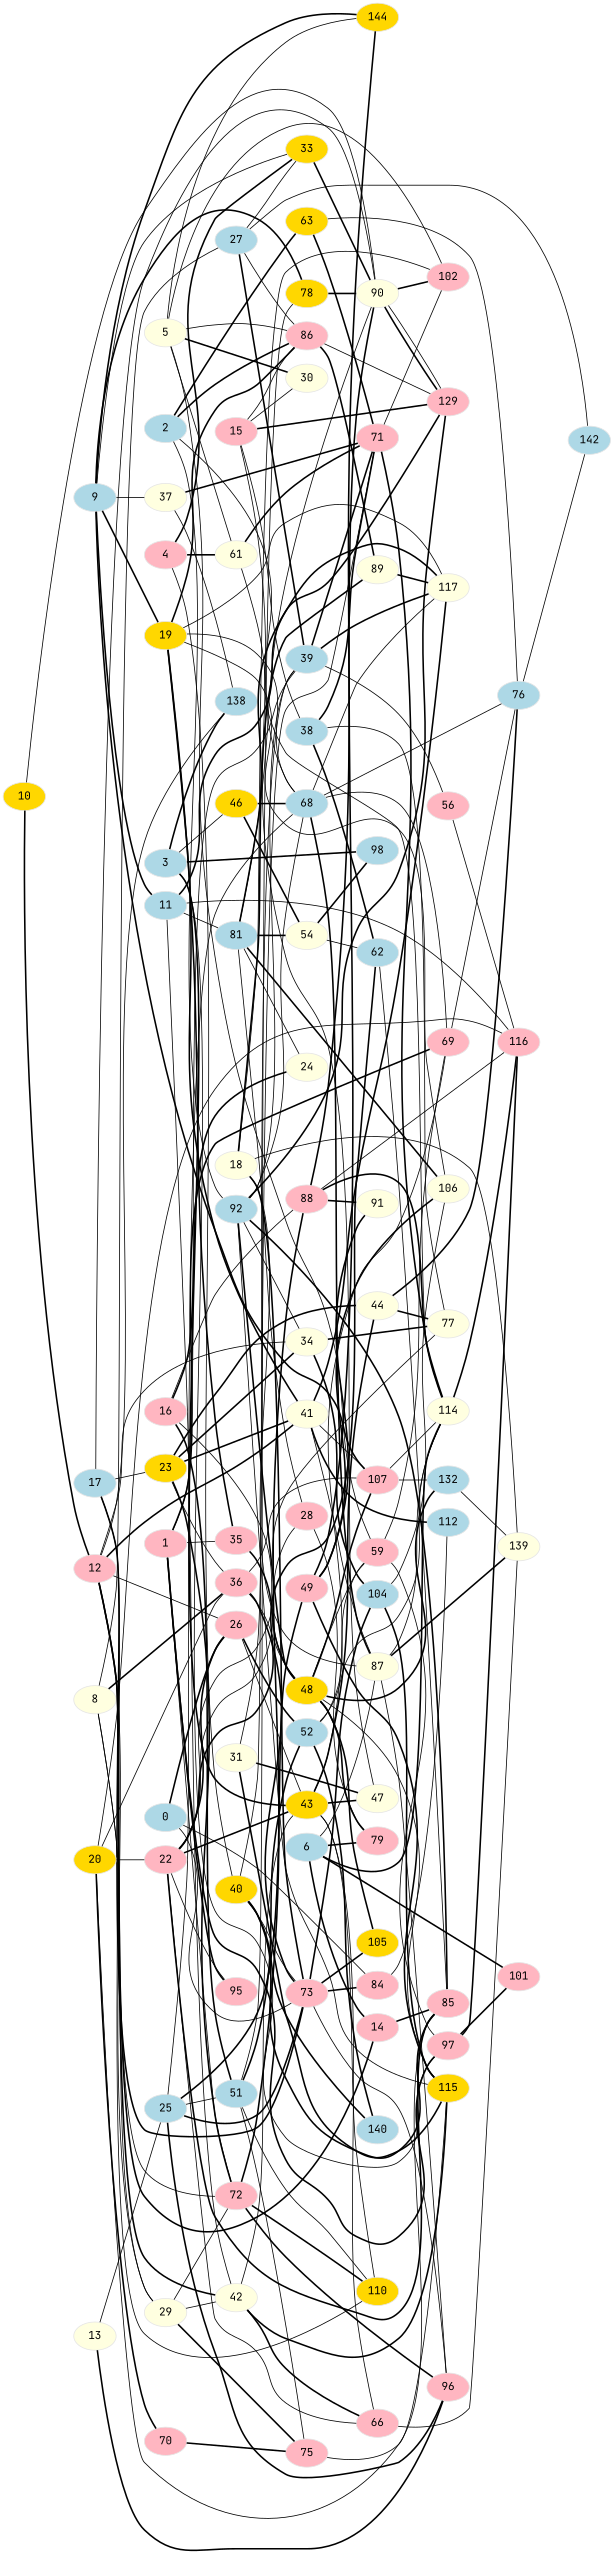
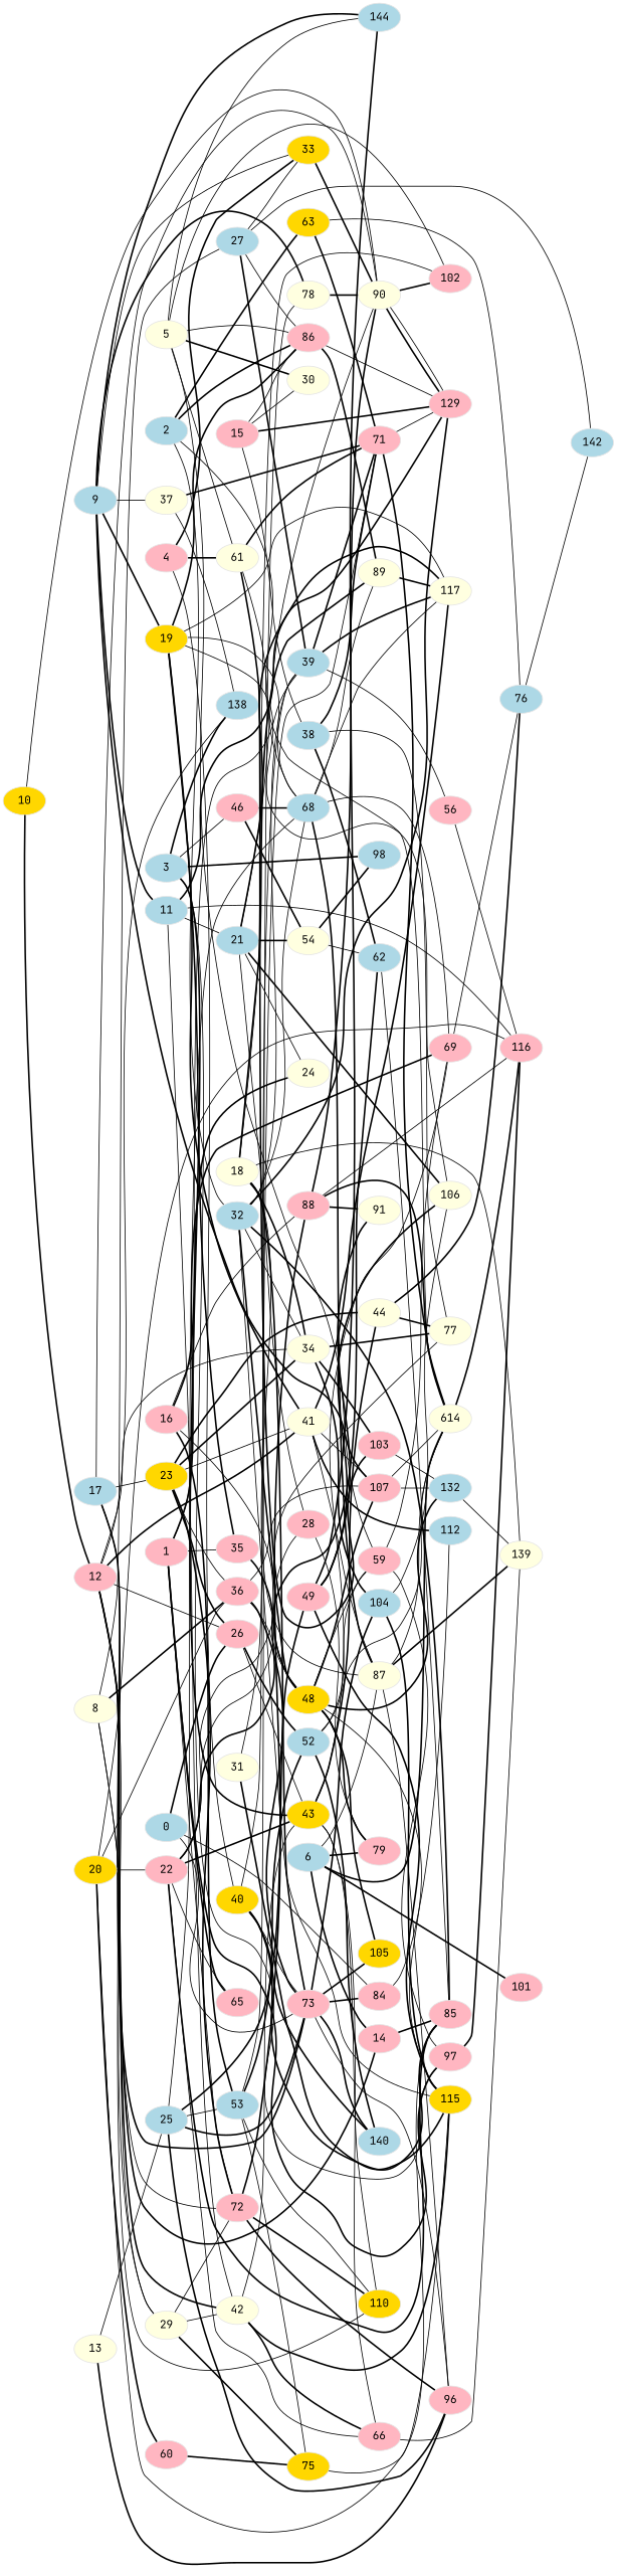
  graph {
    fontname="JetBrains Mono"
    rankdir=LR
    node [color=gray90 fillcolor=lightpink fontname="JetBrains Mono" style=filled]
    edge [fontname="JetBrains Mono" style=bold]
    1 [super="+83"]
    35
    39 [fillcolor=lightblue super="+122"]
-   65 [label=95]
+   65
    69 [super="+121"]
    72 [super="+93"]
    97
    48 [fillcolor=gold super="+70"]
    117 [fillcolor=lightyellow]
    71 [super="+135"]
    56
    76 [fillcolor=lightblue super="+108"]
    110 [fillcolor=gold]
    96
    88 [super="+111"]
    101
    116
    2 [fillcolor=lightblue super="+113"]
-   32 [fillcolor=lightblue super="+45" label=92]
+   32 [fillcolor=lightblue super="+45"]
    63 [fillcolor=gold]
    86 [super="+118"]
-   114 [fillcolor=lightyellow super="+119"]
+   114 [fillcolor=lightyellow super="+119" label=614]
    34 [fillcolor=lightyellow super="+94"]
    85 [super="+131"]
    129
    68 [fillcolor=lightblue super="+143"]
    115 [fillcolor=gold super="+127"]
    89 [fillcolor=lightyellow]
    3 [fillcolor=lightblue super="+120"]
    43 [fillcolor=gold super="+92"]
-   46 [fillcolor=gold]
+   46
    98 [fillcolor=lightblue]
    138 [fillcolor=lightblue]
-   47 [fillcolor=lightyellow]
    66
    44 [fillcolor=lightyellow super="+55"]
    54 [fillcolor=lightyellow]
    33 [fillcolor=gold]
    4
    40 [fillcolor=gold super="+58"]
    61 [fillcolor=lightyellow]
    90 [fillcolor=lightyellow super="+95"]
    73 [super="+134"]
    140 [fillcolor=lightblue]
+   103
    5 [fillcolor=lightyellow super="+99"]
    30 [fillcolor=lightyellow]
    59 [super="+136"]
    102
-   144 [fillcolor=gold]
+   144 [fillcolor=lightblue]
    6 [fillcolor=lightblue super="+124"]
    14
    79
    87 [fillcolor=lightyellow super="+133"]
    139 [fillcolor=lightyellow]
    n56 [fillcolor=lightblue label=0]
    26
    84 [super="+128"]
    52 [fillcolor=lightblue]
    104 [fillcolor=lightblue]
    105 [fillcolor=gold]
    112 [fillcolor=lightblue]
    8 [fillcolor=lightyellow]
    27 [fillcolor=lightblue]
    29 [fillcolor=lightyellow super="+137"]
    36 [super="+64"]
    142 [fillcolor=lightblue]
    42 [fillcolor=lightyellow super="+81"]
-   75
+   75 [fillcolor=gold]
    107 [super="+123"]
    9 [fillcolor=lightblue super="+53"]
    11 [fillcolor=lightblue super="+50"]
    19 [fillcolor=gold]
    37 [fillcolor=lightyellow]
-   78 [fillcolor=gold]
-   21 [fillcolor=lightblue super="+57" label=81]
+   78 [fillcolor=lightyellow]
+   21 [fillcolor=lightblue super="+57"]
    41 [fillcolor=lightyellow super="+74"]
    106 [fillcolor=lightyellow]
    132 [fillcolor=lightblue]
    12 [super="+100"]
    10 [fillcolor=gold]
    24 [fillcolor=lightyellow]
    28
    77 [fillcolor=lightyellow super="+125"]
    13 [fillcolor=lightyellow]
    25 [fillcolor=lightblue]
-   51 [fillcolor=lightblue super="+80"]
+   51 [fillcolor=lightblue super="+80" label=53]
    49
    15
    38 [fillcolor=lightblue super="+126"]
    62 [fillcolor=lightblue]
    16 [super="+141"]
    91 [fillcolor=lightyellow]
    23 [fillcolor=gold super="+109"]
    17 [fillcolor=lightblue]
    18 [fillcolor=lightyellow super="+82"]
    20 [fillcolor=gold super="+67"]
    22 [super="+130"]
-   60 [label=70]
+   60
    31 [fillcolor=lightyellow]
    1 -- 35 [style=solid]
    1 -- 39 [style=solid]
    1 -- 65
    1 -- 69
    1 -- 72 [style=solid]
    1 -- 97
    35 -- 48
    39 -- 117
    39 -- 71
    39 -- 56 [style=solid]
    69 -- 76 [style=solid]
    72 -- 110
    72 -- 96
    72 -- 88
-   97 -- 101
    97 -- 116
    48 -- 115 [style=solid]
    48 -- 59 [style=solid]
    48 -- 79
    48 -- 105
    48 -- 107
    48 -- 132
    71 -- 114
-   71 -- 102 [style=solid]
+   71 -- 129 [style=solid]
    56 -- 116 [style=solid]
    76 -- 142 [style=solid]
    88 -- 116 [style=solid]
    88 -- 114
    88 -- 144
    88 -- 91
    2 -- 32 [style=solid]
    2 -- 63
    2 -- 86
    2 -- 114 [style=solid]
    32 -- 39 [style=solid]
    32 -- 48
    32 -- 34 [style=solid]
    32 -- 85
    32 -- 129
    32 -- 68 [style=solid]
    32 -- 115 [style=solid]
    63 -- 71
    63 -- 76 [style=solid]
    86 -- 129 [style=solid]
    86 -- 89
    114 -- 116
+   34 -- 103
    34 -- 104
    34 -- 77
    68 -- 69 [style=solid]
    68 -- 117 [style=solid]
-   68 -- 76 [style=solid]
+   68 -- 89 [style=solid]
    68 -- 87
    89 -- 117
    3 -- 97 [style=solid]
    3 -- 43
    3 -- 46 [style=solid]
    3 -- 98
    3 -- 138
    43 -- 69 [style=solid]
    43 -- 110 [style=solid]
-   43 -- 47
    43 -- 66 [style=solid]
    43 -- 44
    46 -- 68
    46 -- 54
    66 -- 139 [style=solid]
    44 -- 76
    44 -- 77
    54 -- 98
    54 -- 62 [style=solid]
    33 -- 90
    4 -- 33
    4 -- 40 [style=solid]
    4 -- 61
    40 -- 71 [style=solid]
    40 -- 85
    40 -- 73 [style=solid]
    40 -- 140
    61 -- 71
    61 -- 68 [style=solid]
+   61 -- 103
    90 -- 129
    90 -- 129 [style=solid]
    90 -- 102
    73 -- 96 [style=solid]
+   73 -- 140
    73 -- 84
    73 -- 104
    73 -- 105
+   103 -- 132 [style=solid]
    5 -- 86 [style=solid]
    5 -- 61 [style=solid]
    5 -- 30
    5 -- 59 [style=solid]
    5 -- 102 [style=solid]
    5 -- 144 [style=solid]
    59 -- 69 [style=solid]
    59 -- 97 [style=solid]
    6 -- 101
    6 -- 114
    6 -- 14
    6 -- 79
    6 -- 87 [style=solid]
    14 -- 85
    87 -- 96 [style=solid]
    87 -- 114 [style=solid]
    87 -- 139
    n56 -- 73 [style=solid]
    n56 -- 26
    n56 -- 84 [style=solid weight=2]
    26 -- 43 [style=solid]
    26 -- 52
    84 -- 112 [style=solid]
    52 -- 114 [style=solid]
    52 -- 140
    52 -- 59 [style=solid]
    104 -- 115
    104 -- 106 [style=solid]
    8 -- 110 [style=solid]
    8 -- 27 [style=solid]
    8 -- 29 [style=solid]
    8 -- 36
    27 -- 39
    27 -- 86 [style=solid]
    27 -- 33 [style=solid]
    27 -- 142 [style=solid]
    29 -- 72 [style=solid]
    29 -- 42 [style=solid]
    29 -- 75
    36 -- 48 [style=solid]
    36 -- 73
    36 -- 107 [style=solid]
    42 -- 115
    42 -- 43 [style=solid]
    42 -- 66
    75 -- 115 [style=solid]
    107 -- 114 [style=solid]
    107 -- 132 [style=solid]
    9 -- 33 [style=solid]
    9 -- 144
    9 -- 107
    9 -- 11
    9 -- 19
    9 -- 37 [style=solid]
    9 -- 78
    11 -- 117
    11 -- 116 [style=solid]
    11 -- 42 [style=solid]
    11 -- 21 [style=solid]
    19 -- 35
    19 -- 117 [style=solid]
    19 -- 86
    19 -- 68 [style=solid]
    19 -- 41
    19 -- 106 [style=solid]
    37 -- 71
    37 -- 138 [style=solid]
    78 -- 90
    21 -- 129
    21 -- 54
    21 -- 90 [style=solid]
    21 -- 106
    21 -- 24 [style=solid]
    21 -- 28 [style=solid]
    41 -- 117
    41 -- 87 [style=solid]
    41 -- 112 [weight=2]
    41 -- 107 [style=solid]
    132 -- 139 [style=solid]
    12 -- 34 [style=solid]
    12 -- 138 [style=solid]
    12 -- 14
    12 -- 26 [style=solid]
    12 -- 29 [style=solid]
    12 -- 42
    12 -- 41
    10 -- 90 [style=solid]
    10 -- 12
    28 -- 79 [style=solid]
    13 -- 96
    13 -- 25 [style=solid]
    25 -- 96
    25 -- 68 [style=solid]
    25 -- 73
    25 -- 51 [style=solid]
    25 -- 49
    51 -- 110 [style=solid]
    51 -- 52
    51 -- 75 [style=solid]
    51 -- 78 [style=solid]
    49 -- 115
    49 -- 90
    49 -- 106
    49 -- 91
    15 -- 86 [style=solid]
    15 -- 129
-   15 -- 47 [style=solid]
    15 -- 30 [style=solid]
    15 -- 38 [style=solid]
    38 -- 71
    38 -- 77 [style=solid]
    38 -- 62
    62 -- 85 [style=solid]
    16 -- 48 [style=solid]
    16 -- 88 [style=solid]
    16 -- 24
    16 -- 51
    23 -- 72
    23 -- 34
    23 -- 44
    23 -- 36 [style=solid]
-   23 -- 41
+   23 -- 41 [style=solid]
    17 -- 72 [style=solid]
    17 -- 90 [style=solid]
    17 -- 73
    17 -- 23 [style=solid]
+   18 -- 34
    18 -- 89
    18 -- 73
    18 -- 102 [style=solid]
    18 -- 87 [style=solid]
    18 -- 139 [style=solid]
    20 -- 116 [style=solid]
    20 -- 85 [style=solid]
    20 -- 36 [style=solid]
    20 -- 22 [style=solid]
    20 -- 60
    22 -- 65 [style=solid]
    22 -- 85
    22 -- 43
    22 -- 66 [style=solid]
-   22 -- 26
+   23 -- 26
    22 -- 28 [style=solid]
    22 -- 77 [style=solid]
    22 -- 62
    60 -- 75
    31 -- 39 [style=solid]
    31 -- 115
-   31 -- 47
  }
